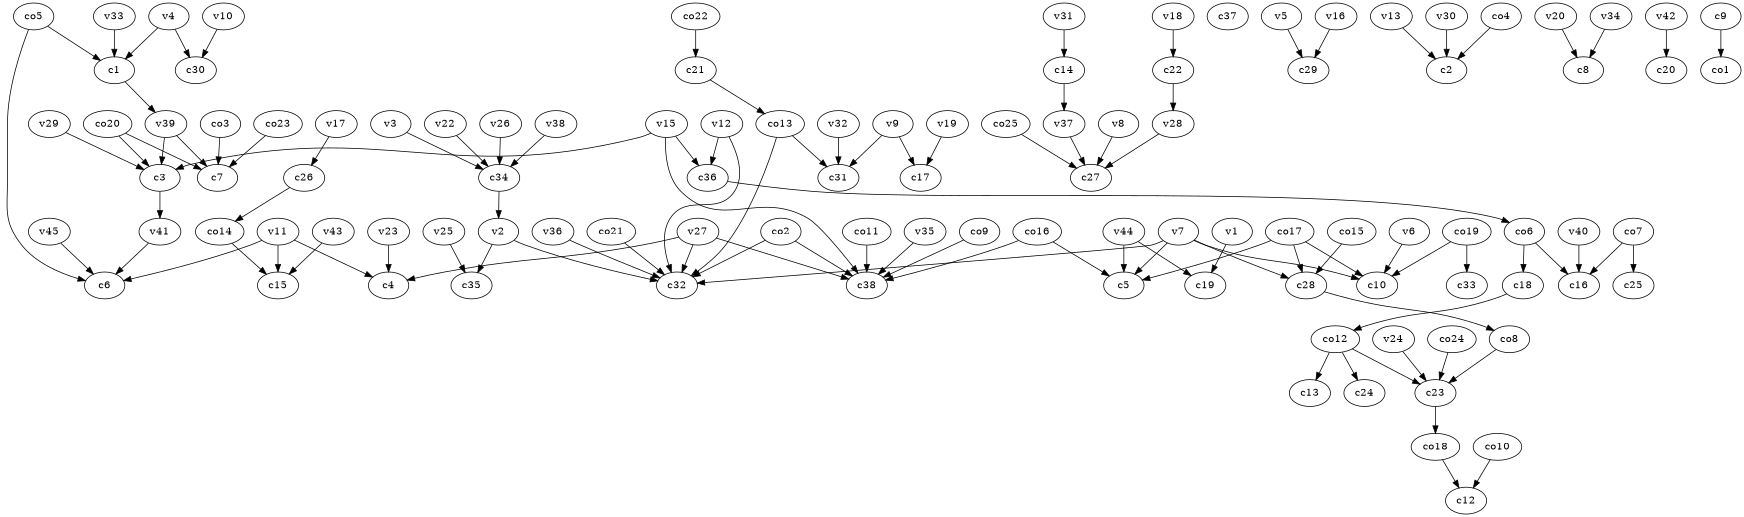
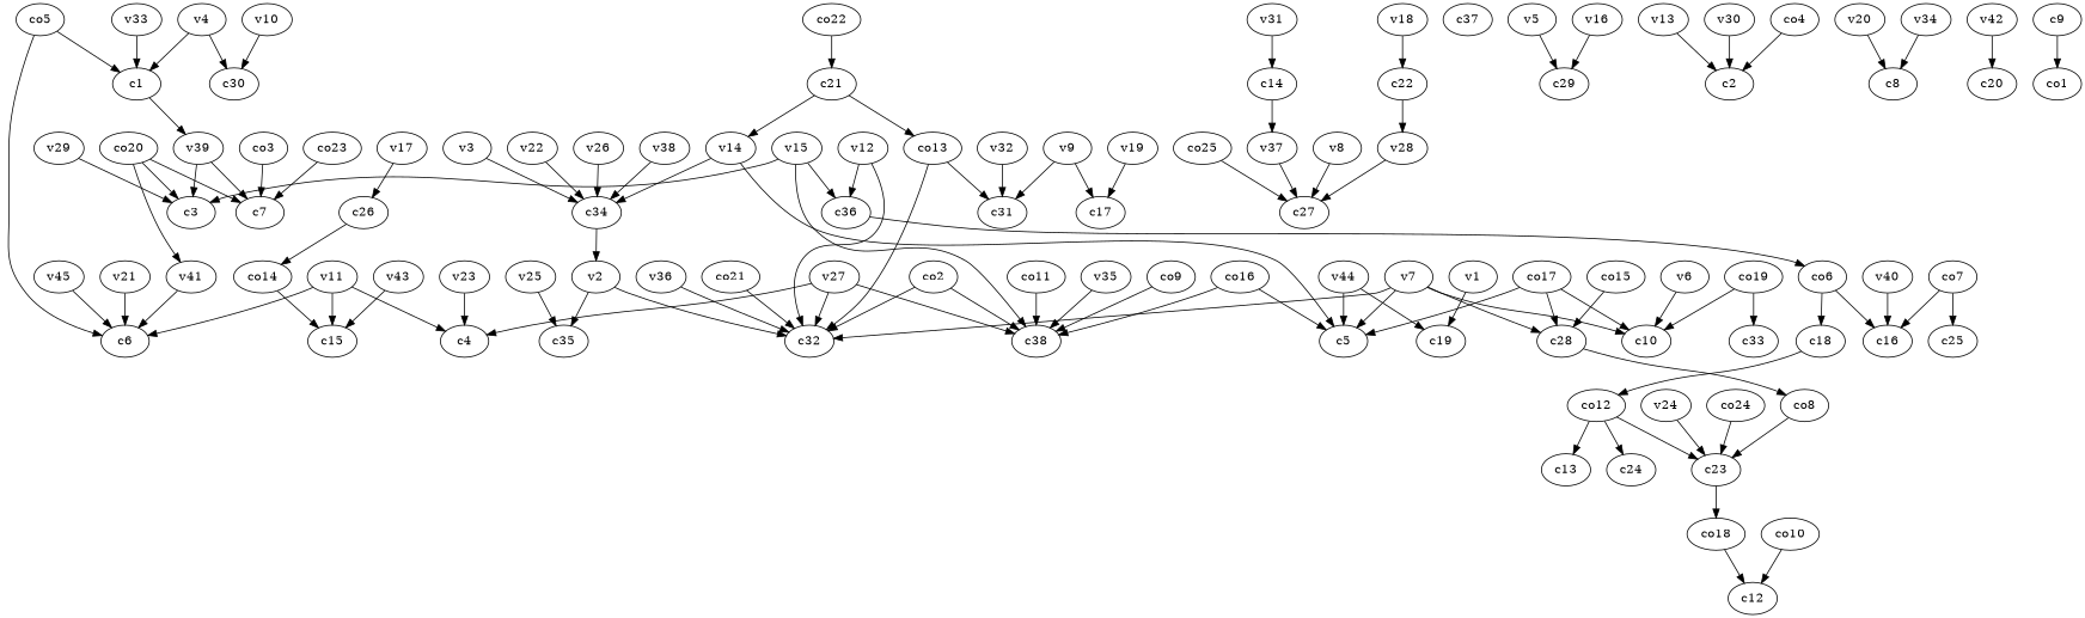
  strict digraph {
    edge [weight=1]
    c1
    v39
    c3
    c7
    v41
    c6
    co25
    c27
    c14
    v37
    c18
    co12
    c23
    c13
    c24
    c21
+   v14
    co13
    c34
    c5
    c32
    c31
    co18
    c12
    c26
    co14
    c15
    c28
    co8
    v2
    c35
    c36
    co6
    c16
    c37
    v1
    c19
    v3
    v4
    c30
    v5
    c29
    v6
    c10
    v7
    v8
    v9
    c17
    v10
    v11
    c4
    v12
    v13
    c2
    v15
    c38
    v16
    v17
    v18
    c22
    v28
    v19
    v20
    c8
+   v21
    v22
    v23
    v24
    v25
    v26
    v27
    v29
    v30
    v31
    v32
    v33
    v34
    v35
    v36
    v38
    v40
    v42
    c20
    v43
    v44
    v45
    c9
    co1
    co2
    co3
    co4
    co5
    co7
    c25
    co9
    co10
    co11
    co15
    co16
    co17
    co19
    c33
    co20
    co21
    co22
    co23
    co24
    c1 -> v39
    v39 -> c3
    v39 -> c7
-   c3 -> v41
+   co20 -> v41
    v41 -> c6
    co25 -> c27
    c14 -> v37
    v37 -> c27
    c18 -> co12
    co12 -> c23
    co12 -> c13
    co12 -> c24
    c23 -> co18
+   c21 -> v14
    c21 -> co13
+   v14 -> c34
+   v14 -> c5
    co13 -> c32
    co13 -> c31
    c34 -> v2
    co18 -> c12
    c26 -> co14
    co14 -> c15
    c28 -> co8
    co8 -> c23
    v2 -> c32
    v2 -> c35
    c36 -> co6
    co6 -> c18
    co6 -> c16
    v1 -> c19
    v3 -> c34
    v4 -> c1
    v4 -> c30
    v5 -> c29
    v6 -> c10
    v7 -> c5
    v7 -> c32
    v7 -> c28
    v7 -> c10
    v8 -> c27
    v9 -> c31
    v9 -> c17
    v10 -> c30
    v11 -> c6
    v11 -> c15
    v11 -> c4
    v12 -> c32
    v12 -> c36
    v13 -> c2
    v15 -> c3
    v15 -> c36
    v15 -> c38
    v16 -> c29
    v17 -> c26
    v18 -> c22
    c22 -> v28
    v28 -> c27
    v19 -> c17
    v20 -> c8
+   v21 -> c6
    v22 -> c34
    v23 -> c4
    v24 -> c23
    v25 -> c35
    v26 -> c34
    v27 -> c32
    v27 -> c4
    v27 -> c38
    v29 -> c3
    v30 -> c2
    v31 -> c14
    v32 -> c31
    v33 -> c1
    v34 -> c8
    v35 -> c38
    v36 -> c32
    v38 -> c34
    v40 -> c16
    v42 -> c20
    v43 -> c15
    v44 -> c5
    v44 -> c19
    v45 -> c6
    c9 -> co1
    co2 -> c32
    co2 -> c38
    co3 -> c7
    co4 -> c2
    co5 -> c1
    co5 -> c6
    co7 -> c16
    co7 -> c25
    co9 -> c38
    co10 -> c12
    co11 -> c38
    co15 -> c28
    co16 -> c5
    co16 -> c38
    co17 -> c5
    co17 -> c28
    co17 -> c10
    co19 -> c10
    co19 -> c33
    co20 -> c3
    co20 -> c7
    co21 -> c32
    co22 -> c21
    co23 -> c7
    co24 -> c23
  }
